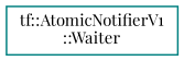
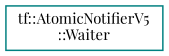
  digraph {
    rankdir=LR
    fontname="Playfair Display"
-   n1 [color=teal fillcolor=white fontname="Playfair Display" fontsize=10 height=0.2 label="tf::AtomicNotifierV1\l::Waiter" shape=box style=filled width=0.4]
+   n1 [color=teal fillcolor=white fontname="Playfair Display" fontsize=10 height=0.2 label="tf::AtomicNotifierV5\l::Waiter" shape=box style=filled width=0.4]
  }
